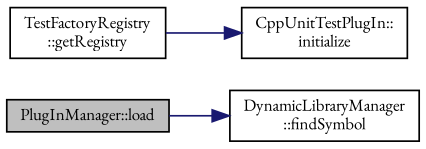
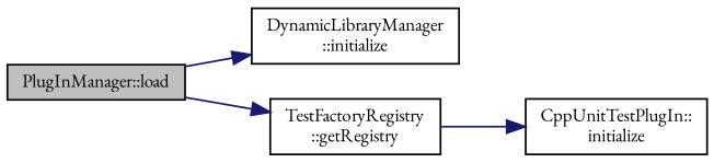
  digraph {
    fontname="EB Garamond"
    rankdir=LR
    node [color=black fillcolor=white fontname="EB Garamond" fontsize=10 shape=record style=filled]
    edge [color=midnightblue fontname="EB Garamond" fontsize=10 labelfontname=Helvetica labelfontsize=10 style=solid]
    n1 [fillcolor=grey75 fontcolor=black height=0.2 label="PlugInManager::load" width=0.4]
-   n2 [height=0.2 label="DynamicLibraryManager\l::findSymbol" width=0.4]
+   n2 [height=0.2 label="DynamicLibraryManager\l::initialize" width=0.4]
    n3 [height=0.2 label="TestFactoryRegistry\l::getRegistry" width=0.4]
    n4 [height=0.2 label="CppUnitTestPlugIn::\linitialize" width=0.4]
    n1 -> n2
+   n1 -> n3
    n3 -> n4
  }
